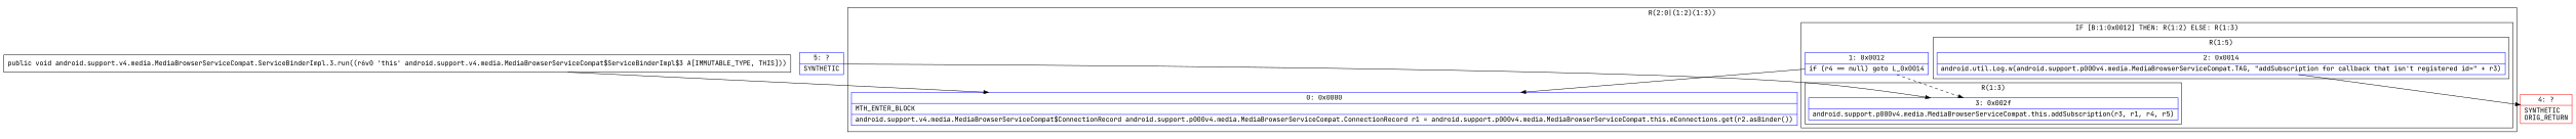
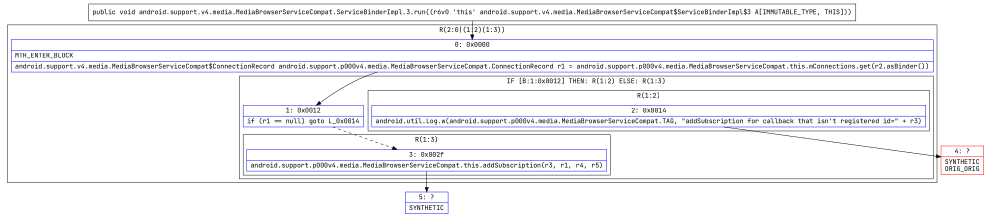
  digraph {
    fontname="JetBrains Mono"
    node [color=blue fontname="JetBrains Mono" shape=record]
    edge [fontname="JetBrains Mono"]
    n1 [label="{2\:\ 0x0014|android.util.Log.w(android.support.p000v4.media.MediaBrowserServiceCompat.TAG, \"addSubscription for callback that isn't registered id=\" + r3)\l}"]
    n2 [label="{3\:\ 0x002f|android.support.p000v4.media.MediaBrowserServiceCompat.this.addSubscription(r3, r1, r4, r5)\l}"]
-   n3 [label="{1\:\ 0x0012|if (r4 == null) goto L_0x0014\l}"]
+   n3 [label="{1\:\ 0x0012|if (r1 == null) goto L_0x0014\l}"]
    n4 [label="{0\:\ 0x0000|MTH_ENTER_BLOCK\l|android.support.v4.media.MediaBrowserServiceCompat$ConnectionRecord android.support.p000v4.media.MediaBrowserServiceCompat.ConnectionRecord r1 = android.support.p000v4.media.MediaBrowserServiceCompat.this.mConnections.get(r2.asBinder())\l}"]
-   n5 [color=red label="{4\:\ ?|SYNTHETIC\lORIG_RETURN\l}"]
+   n5 [color=red label="{4\:\ ?|SYNTHETIC\lORIG_ORIG\l}"]
    n6 [label="{5\:\ ?|SYNTHETIC\l}"]
    n7 [label="{public void android.support.v4.media.MediaBrowserServiceCompat.ServiceBinderImpl.3.run((r6v0 'this' android.support.v4.media.MediaBrowserServiceCompat$ServiceBinderImpl$3 A[IMMUTABLE_TYPE, THIS])) }" color=""]
    subgraph cluster_1 {
      label="R(2:0|(1:2)(1:3))"
      n4
      subgraph cluster_2 {
        label="IF [B:1:0x0012] THEN: R(1:2) ELSE: R(1:3)"
        n3
        subgraph cluster_3 {
-         label="R(1:5)"
+         label="R(1:2)"
          n1
        }
        subgraph cluster_4 {
          label="R(1:3)"
          n2
        }
      }
    }
    n1 -> n5
-   n6 -> n2
+   n2 -> n6
    n3 -> n2 [style=dashed]
-   n3 -> n4
+   n4 -> n3
    n7 -> n4
  }
